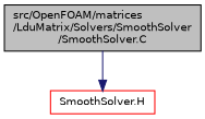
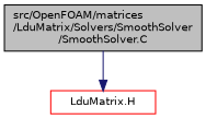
  digraph {
    node [fontname=Helvetica fontsize=10 shape=record]
    n1 [color=black fillcolor=grey75 fontcolor=black height=0.2 label="src/OpenFOAM/matrices\l/LduMatrix/Solvers/SmoothSolver\l/SmoothSolver.C" style=filled width=0.4]
-   n2 [color=red height=0.2 label="SmoothSolver.H" width=0.4]
+   n2 [color=red height=0.2 label="LduMatrix.H" width=0.4]
    n1 -> n2 [color=midnightblue fontname=Helvetica fontsize=10 labelfontname=Helvetica labelfontsize=10 style=solid]
  }
